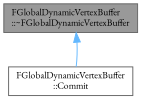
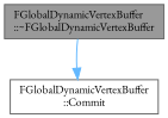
  digraph {
    rankdir=TB
    fontname="EB Garamond"
    node [fontname="EB Garamond" fontsize=10 shape=box style=filled]
    n1 [color=gray40 fillcolor=grey60 fontcolor=black height=0.2 label="FGlobalDynamicVertexBuffer\l::~FGlobalDynamicVertexBuffer" width=0.4]
    n2 [color=grey40 fillcolor=white height=0.2 label="FGlobalDynamicVertexBuffer\l::Commit" width=0.4]
-   n2 -> n1 [color=steelblue1 fontname="EB Garamond" fontsize=10 labelfontname=Helvetica labelfontsize=10 style=solid]
+   n1 -> n2 [color=steelblue1 fontname="EB Garamond" fontsize=10 labelfontname=Helvetica labelfontsize=10 style=solid]
  }
